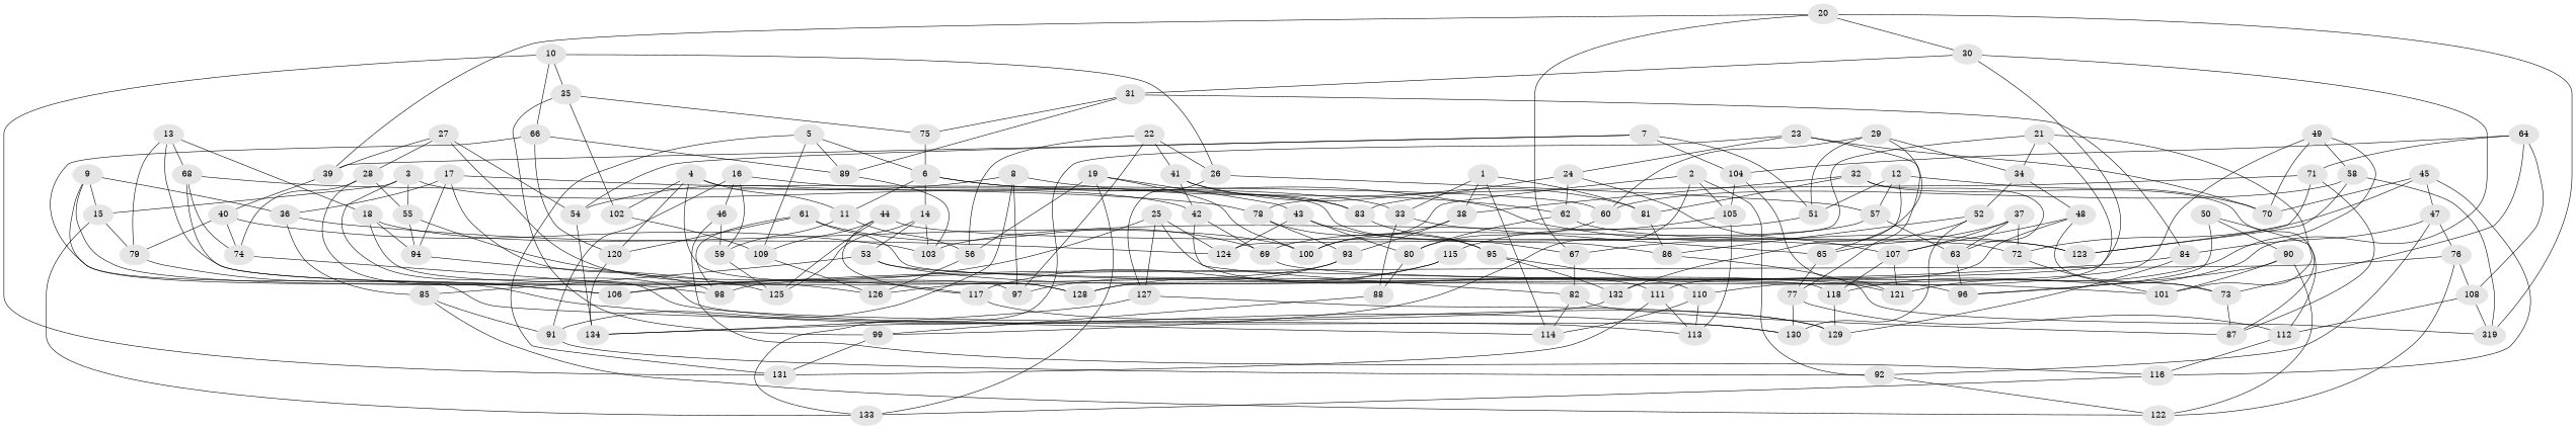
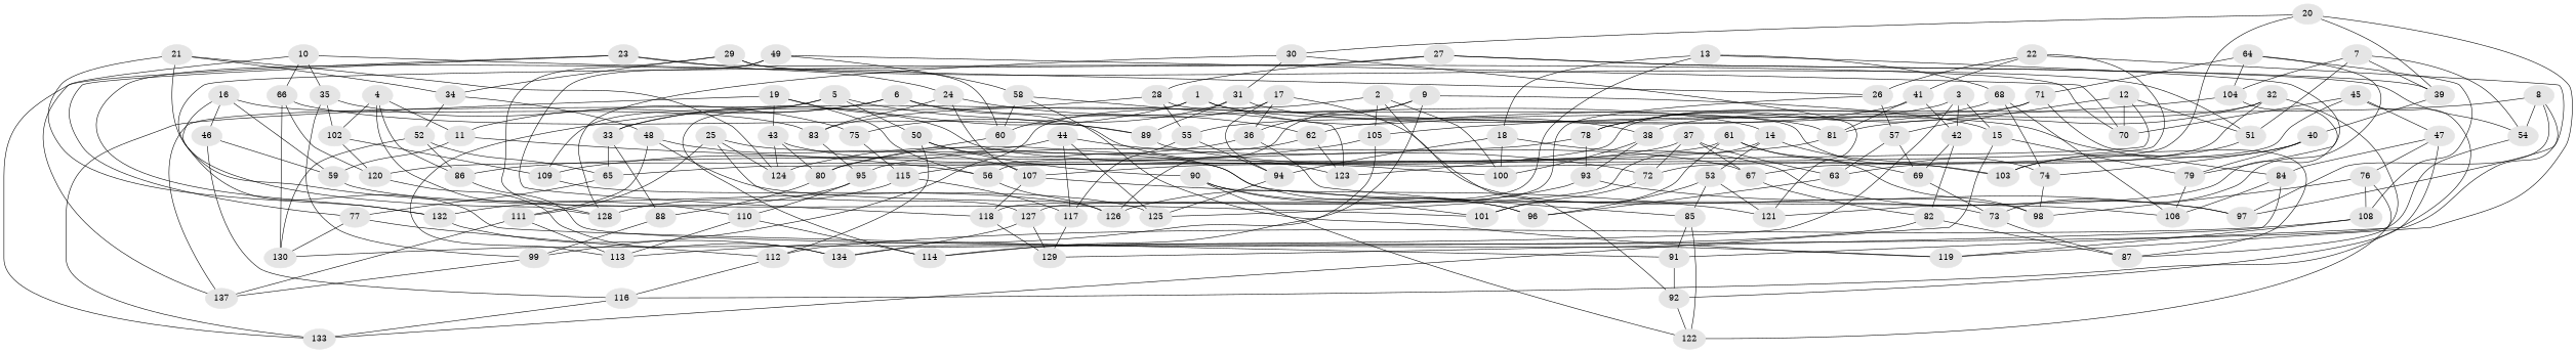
  graph {
    node [color=gray90 style=filled]
    1
    33
    38
    81
    114
    65
    88
    100
    93
    86
    2
    92
    99
    105
    122
-   131
+   131 [label=137]
    113
    115
    3
    15
    42
    55
    130
    79
    133
    69
    82
    94
    117
    4
    11
    102
    128
    56
    59
-   119 [label=319]
+   119
    109
    120
    5
    50
    89
    90
    96
    112
    103
    126
    6
    14
    123
    53
    125
    7
    39
    51
    54
    104
    40
    134
    121
    8
    62
    91
    97
    80
    9
    36
    124
    85
    10
    26
    35
    66
    57
    127
    75
    12
    70
    63
    77
    13
    18
    68
    118
    106
    74
    78
    129
    16
    46
    83
    116
    95
    17
    60
    98
    19
    43
    67
    20
    30
    31
    21
    34
    101
    132
    48
    52
    22
    41
    23
    24
    107
    25
    111
    27
    28
    29
    84
    32
    87
    73
    37
    72
    44
    45
    47
    76
    108
    49
    58
    110
    61
    64
    71
    1 -- 33
    1 -- 38
    1 -- 81
    1 -- 114
    33 -- 65
    33 -- 88
    38 -- 100
    38 -- 93
    81 -- 86
    65 -- 77
    88 -- 99
    93 -- 126
    93 -- 97
    86 -- 119
    2 -- 100
    2 -- 92
    2 -- 99
    2 -- 105
    92 -- 122
    99 -- 131
    105 -- 113
    105 -- 115
    115 -- 117
    115 -- 128
    3 -- 15
    3 -- 42
    3 -- 55
    3 -- 130
    15 -- 79
    15 -- 133
    42 -- 69
    42 -- 82
    55 -- 94
    55 -- 117
    79 -- 106
    69 -- 73
    82 -- 114
    82 -- 87
    94 -- 125
    117 -- 129
    4 -- 86
    4 -- 11
    4 -- 102
    4 -- 128
    11 -- 56
    11 -- 59
    102 -- 109
-   4 -- 120
+   102 -- 120
    56 -- 126
    59 -- 125
    109 -- 126
    120 -- 134
    5 -- 131
    5 -- 109
-   5 -- 6
+   5 -- 50
    5 -- 89
    50 -- 90
    50 -- 96
    50 -- 112
    89 -- 103
    90 -- 122
    90 -- 96
    90 -- 101
    112 -- 116
    6 -- 33
    6 -- 11
    6 -- 14
    6 -- 123
    14 -- 103
    14 -- 53
    14 -- 125
    53 -- 96
    53 -- 121
    53 -- 85
    7 -- 39
    7 -- 51
    7 -- 54
    7 -- 104
    39 -- 40
    51 -- 103
    54 -- 134
    104 -- 105
    104 -- 121
    40 -- 79
    40 -- 103
    40 -- 74
    8 -- 54
    8 -- 62
    8 -- 91
    8 -- 97
    62 -- 123
    62 -- 80
    91 -- 92
    80 -- 88
    9 -- 114
    9 -- 15
    9 -- 126
    9 -- 36
    36 -- 124
    36 -- 85
    85 -- 122
    85 -- 91
    10 -- 131
    10 -- 26
    10 -- 35
    10 -- 66
    26 -- 57
    26 -- 127
    35 -- 99
    35 -- 102
    35 -- 75
    66 -- 130
    66 -- 120
    66 -- 89
    57 -- 69
    57 -- 63
    127 -- 134
    127 -- 129
-   75 -- 6
+   75 -- 115
    12 -- 65
    12 -- 51
    12 -- 57
    12 -- 70
    63 -- 96
    77 -- 130
    77 -- 112
    13 -- 79
    13 -- 18
    13 -- 68
    13 -- 118
    18 -- 100
    18 -- 94
    18 -- 97
    68 -- 106
    68 -- 74
    68 -- 78
    118 -- 129
    74 -- 98
    78 -- 93
    78 -- 95
    16 -- 59
    16 -- 91
    16 -- 46
    16 -- 83
    46 -- 59
    46 -- 116
    83 -- 95
    116 -- 133
    95 -- 132
    95 -- 110
    17 -- 94
    17 -- 36
    17 -- 60
    17 -- 98
    60 -- 80
    19 -- 100
    19 -- 133
    19 -- 56
    19 -- 43
    43 -- 80
    43 -- 124
    43 -- 67
    67 -- 82
    20 -- 119
    20 -- 39
    20 -- 67
    20 -- 30
    30 -- 128
    30 -- 121
    30 -- 31
    31 -- 89
    31 -- 75
    31 -- 84
    21 -- 124
    21 -- 34
    21 -- 101
    21 -- 132
    34 -- 48
    34 -- 52
    132 -- 134
    48 -- 107
    48 -- 111
    48 -- 73
    52 -- 65
    52 -- 86
    52 -- 130
    22 -- 56
    22 -- 97
    22 -- 26
    22 -- 41
    41 -- 81
    41 -- 42
    41 -- 83
    23 -- 133
    23 -- 70
    23 -- 77
    23 -- 24
    24 -- 62
    24 -- 83
    24 -- 107
    107 -- 121
    107 -- 118
    25 -- 124
    25 -- 127
    25 -- 106
    25 -- 111
    111 -- 131
    111 -- 113
    27 -- 128
    27 -- 39
    27 -- 54
    27 -- 28
    28 -- 113
    28 -- 55
    28 -- 74
    29 -- 51
    29 -- 60
    29 -- 34
    29 -- 132
    84 -- 106
    84 -- 129
    32 -- 38
    32 -- 81
    32 -- 63
    32 -- 87
    73 -- 87
    37 -- 63
    37 -- 67
    37 -- 107
    37 -- 72
    72 -- 101
    44 -- 117
    44 -- 109
    44 -- 125
    44 -- 72
    45 -- 70
    45 -- 116
    45 -- 72
    45 -- 47
    47 -- 92
    47 -- 84
    47 -- 76
    76 -- 122
    76 -- 98
    76 -- 108
    108 -- 119
    108 -- 112
    49 -- 70
    49 -- 118
    49 -- 58
    49 -- 110
    58 -- 119
    58 -- 123
    58 -- 60
    110 -- 114
    110 -- 113
    61 -- 69
    61 -- 120
    61 -- 98
    61 -- 101
    64 -- 104
    64 -- 73
    64 -- 108
    64 -- 71
    71 -- 123
    71 -- 78
    71 -- 87
  }
